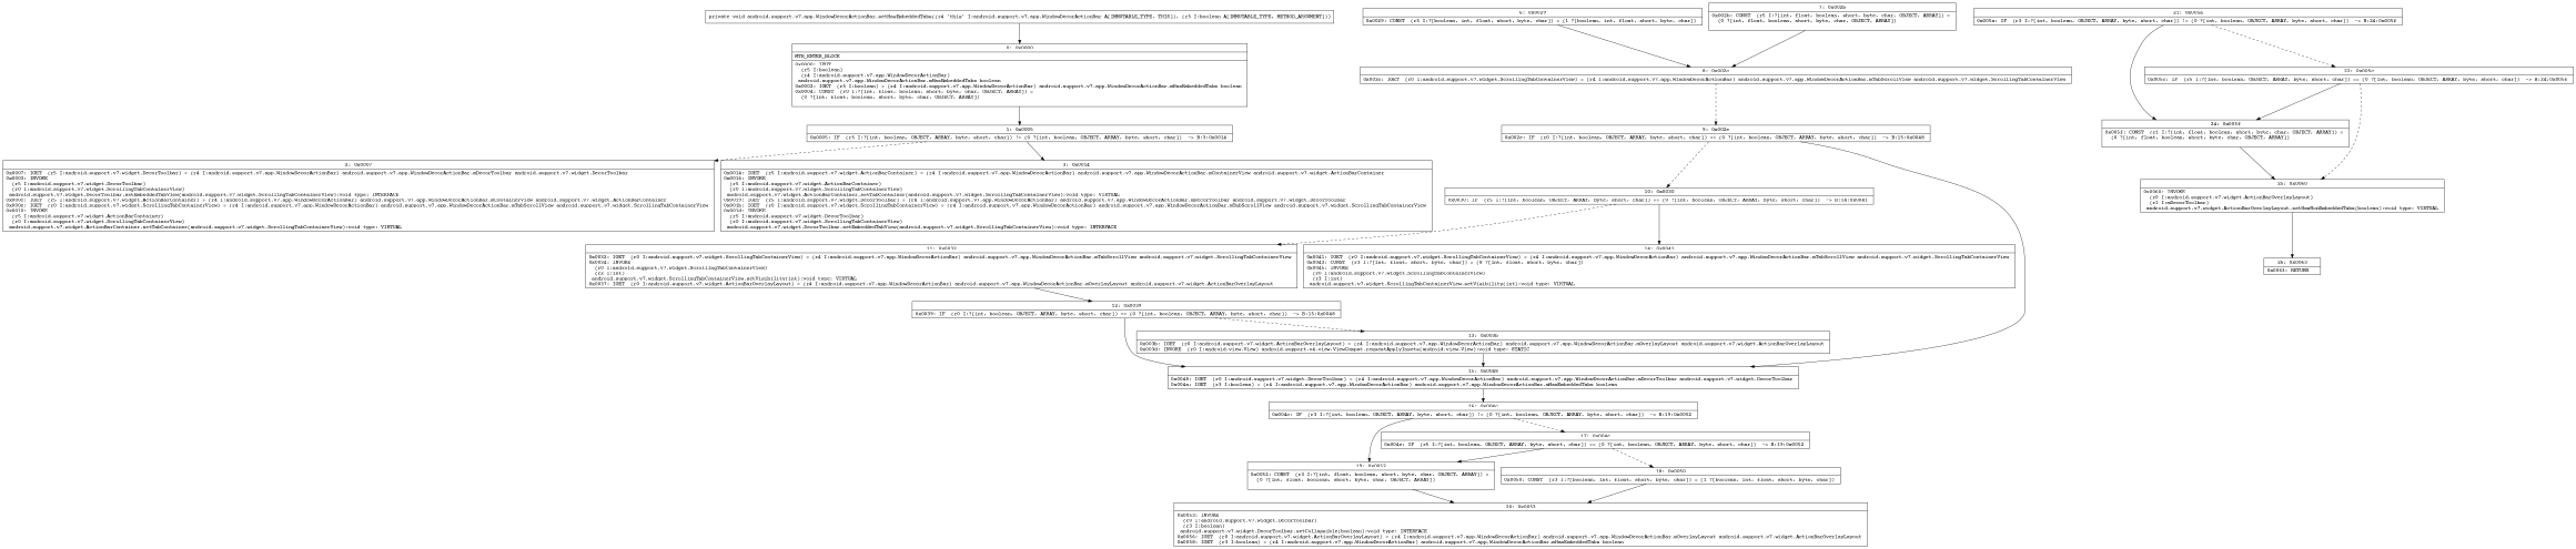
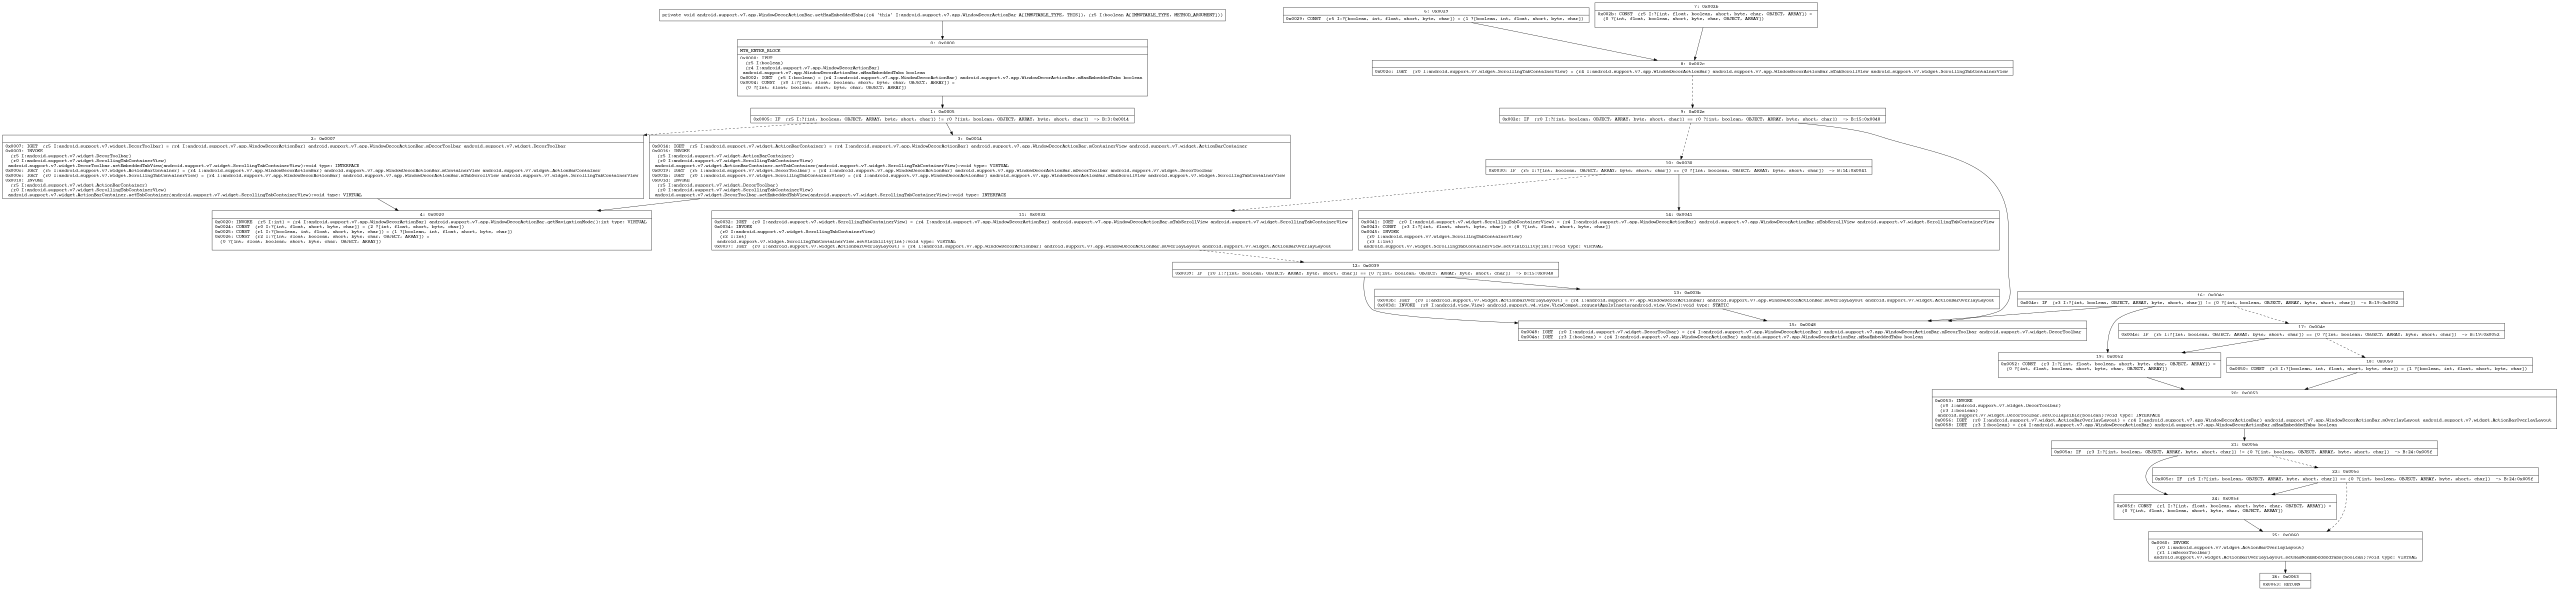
  digraph {
    fontname="Courier Prime"
    node [fontname="Courier Prime" shape=record]
    edge [fontname="Courier Prime"]
    n1 [label="{0\:\ 0x0000|MTH_ENTER_BLOCK\l|0x0000: IPUT  \l  (r5 I:boolean)\l  (r4 I:android.support.v7.app.WindowDecorActionBar)\l android.support.v7.app.WindowDecorActionBar.mHasEmbeddedTabs boolean \l0x0002: IGET  (r5 I:boolean) = (r4 I:android.support.v7.app.WindowDecorActionBar) android.support.v7.app.WindowDecorActionBar.mHasEmbeddedTabs boolean \l0x0004: CONST  (r0 I:?[int, float, boolean, short, byte, char, OBJECT, ARRAY]) = \l  (0 ?[int, float, boolean, short, byte, char, OBJECT, ARRAY])\l \l}"]
    n2 [label="{1\:\ 0x0005|0x0005: IF  (r5 I:?[int, boolean, OBJECT, ARRAY, byte, short, char]) != (0 ?[int, boolean, OBJECT, ARRAY, byte, short, char])  \-\> B:3:0x0014 \l}"]
    n3 [label="{2\:\ 0x0007|0x0007: IGET  (r5 I:android.support.v7.widget.DecorToolbar) = (r4 I:android.support.v7.app.WindowDecorActionBar) android.support.v7.app.WindowDecorActionBar.mDecorToolbar android.support.v7.widget.DecorToolbar \l0x0003: INVOKE  \l  (r5 I:android.support.v7.widget.DecorToolbar)\l  (r0 I:android.support.v7.widget.ScrollingTabContainerView)\l android.support.v7.widget.DecorToolbar.setEmbeddedTabView(android.support.v7.widget.ScrollingTabContainerView):void type: INTERFACE \l0x000c: IGET  (r5 I:android.support.v7.widget.ActionBarContainer) = (r4 I:android.support.v7.app.WindowDecorActionBar) android.support.v7.app.WindowDecorActionBar.mContainerView android.support.v7.widget.ActionBarContainer \l0x000e: IGET  (r0 I:android.support.v7.widget.ScrollingTabContainerView) = (r4 I:android.support.v7.app.WindowDecorActionBar) android.support.v7.app.WindowDecorActionBar.mTabScrollView android.support.v7.widget.ScrollingTabContainerView \l0x0010: INVOKE  \l  (r5 I:android.support.v7.widget.ActionBarContainer)\l  (r0 I:android.support.v7.widget.ScrollingTabContainerView)\l android.support.v7.widget.ActionBarContainer.setTabContainer(android.support.v7.widget.ScrollingTabContainerView):void type: VIRTUAL \l}"]
    n4 [label="{3\:\ 0x0014|0x0014: IGET  (r5 I:android.support.v7.widget.ActionBarContainer) = (r4 I:android.support.v7.app.WindowDecorActionBar) android.support.v7.app.WindowDecorActionBar.mContainerView android.support.v7.widget.ActionBarContainer \l0x0016: INVOKE  \l  (r5 I:android.support.v7.widget.ActionBarContainer)\l  (r0 I:android.support.v7.widget.ScrollingTabContainerView)\l android.support.v7.widget.ActionBarContainer.setTabContainer(android.support.v7.widget.ScrollingTabContainerView):void type: VIRTUAL \l0x0019: IGET  (r5 I:android.support.v7.widget.DecorToolbar) = (r4 I:android.support.v7.app.WindowDecorActionBar) android.support.v7.app.WindowDecorActionBar.mDecorToolbar android.support.v7.widget.DecorToolbar \l0x001b: IGET  (r0 I:android.support.v7.widget.ScrollingTabContainerView) = (r4 I:android.support.v7.app.WindowDecorActionBar) android.support.v7.app.WindowDecorActionBar.mTabScrollView android.support.v7.widget.ScrollingTabContainerView \l0x001d: INVOKE  \l  (r5 I:android.support.v7.widget.DecorToolbar)\l  (r0 I:android.support.v7.widget.ScrollingTabContainerView)\l android.support.v7.widget.DecorToolbar.setEmbeddedTabView(android.support.v7.widget.ScrollingTabContainerView):void type: INTERFACE \l}"]
+   n5 [label="{4\:\ 0x0020|0x0020: INVOKE  (r5 I:int) = (r4 I:android.support.v7.app.WindowDecorActionBar) android.support.v7.app.WindowDecorActionBar.getNavigationMode():int type: VIRTUAL \l0x0024: CONST  (r0 I:?[int, float, short, byte, char]) = (2 ?[int, float, short, byte, char]) \l0x0025: CONST  (r1 I:?[boolean, int, float, short, byte, char]) = (1 ?[boolean, int, float, short, byte, char]) \l0x0026: CONST  (r2 I:?[int, float, boolean, short, byte, char, OBJECT, ARRAY]) = \l  (0 ?[int, float, boolean, short, byte, char, OBJECT, ARRAY])\l \l}"]
    n6 [label="{6\:\ 0x0029|0x0029: CONST  (r5 I:?[boolean, int, float, short, byte, char]) = (1 ?[boolean, int, float, short, byte, char]) \l}"]
    n7 [label="{8\:\ 0x002c|0x002c: IGET  (r0 I:android.support.v7.widget.ScrollingTabContainerView) = (r4 I:android.support.v7.app.WindowDecorActionBar) android.support.v7.app.WindowDecorActionBar.mTabScrollView android.support.v7.widget.ScrollingTabContainerView \l}"]
    n8 [label="{7\:\ 0x002b|0x002b: CONST  (r5 I:?[int, float, boolean, short, byte, char, OBJECT, ARRAY]) = \l  (0 ?[int, float, boolean, short, byte, char, OBJECT, ARRAY])\l \l}"]
    n9 [label="{9\:\ 0x002e|0x002e: IF  (r0 I:?[int, boolean, OBJECT, ARRAY, byte, short, char]) == (0 ?[int, boolean, OBJECT, ARRAY, byte, short, char])  \-\> B:15:0x0048 \l}"]
    n10 [label="{10\:\ 0x0030|0x0030: IF  (r5 I:?[int, boolean, OBJECT, ARRAY, byte, short, char]) == (0 ?[int, boolean, OBJECT, ARRAY, byte, short, char])  \-\> B:14:0x0041 \l}"]
    n11 [label="{15\:\ 0x0048|0x0048: IGET  (r0 I:android.support.v7.widget.DecorToolbar) = (r4 I:android.support.v7.app.WindowDecorActionBar) android.support.v7.app.WindowDecorActionBar.mDecorToolbar android.support.v7.widget.DecorToolbar \l0x004a: IGET  (r3 I:boolean) = (r4 I:android.support.v7.app.WindowDecorActionBar) android.support.v7.app.WindowDecorActionBar.mHasEmbeddedTabs boolean \l}"]
    n12 [label="{11\:\ 0x0032|0x0032: IGET  (r0 I:android.support.v7.widget.ScrollingTabContainerView) = (r4 I:android.support.v7.app.WindowDecorActionBar) android.support.v7.app.WindowDecorActionBar.mTabScrollView android.support.v7.widget.ScrollingTabContainerView \l0x0034: INVOKE  \l  (r0 I:android.support.v7.widget.ScrollingTabContainerView)\l  (r2 I:int)\l android.support.v7.widget.ScrollingTabContainerView.setVisibility(int):void type: VIRTUAL \l0x0037: IGET  (r0 I:android.support.v7.widget.ActionBarOverlayLayout) = (r4 I:android.support.v7.app.WindowDecorActionBar) android.support.v7.app.WindowDecorActionBar.mOverlayLayout android.support.v7.widget.ActionBarOverlayLayout \l}"]
    n13 [label="{14\:\ 0x0041|0x0041: IGET  (r0 I:android.support.v7.widget.ScrollingTabContainerView) = (r4 I:android.support.v7.app.WindowDecorActionBar) android.support.v7.app.WindowDecorActionBar.mTabScrollView android.support.v7.widget.ScrollingTabContainerView \l0x0043: CONST  (r3 I:?[int, float, short, byte, char]) = (8 ?[int, float, short, byte, char]) \l0x0045: INVOKE  \l  (r0 I:android.support.v7.widget.ScrollingTabContainerView)\l  (r3 I:int)\l android.support.v7.widget.ScrollingTabContainerView.setVisibility(int):void type: VIRTUAL \l}"]
    n14 [label="{16\:\ 0x004c|0x004c: IF  (r3 I:?[int, boolean, OBJECT, ARRAY, byte, short, char]) != (0 ?[int, boolean, OBJECT, ARRAY, byte, short, char])  \-\> B:19:0x0052 \l}"]
    n15 [label="{12\:\ 0x0039|0x0039: IF  (r0 I:?[int, boolean, OBJECT, ARRAY, byte, short, char]) == (0 ?[int, boolean, OBJECT, ARRAY, byte, short, char])  \-\> B:15:0x0048 \l}"]
    n16 [label="{13\:\ 0x003b|0x003b: IGET  (r0 I:android.support.v7.widget.ActionBarOverlayLayout) = (r4 I:android.support.v7.app.WindowDecorActionBar) android.support.v7.app.WindowDecorActionBar.mOverlayLayout android.support.v7.widget.ActionBarOverlayLayout \l0x003d: INVOKE  (r0 I:android.view.View) android.support.v4.view.ViewCompat.requestApplyInsets(android.view.View):void type: STATIC \l}"]
    n17 [label="{17\:\ 0x004e|0x004e: IF  (r5 I:?[int, boolean, OBJECT, ARRAY, byte, short, char]) == (0 ?[int, boolean, OBJECT, ARRAY, byte, short, char])  \-\> B:19:0x0052 \l}"]
    n18 [label="{19\:\ 0x0052|0x0052: CONST  (r3 I:?[int, float, boolean, short, byte, char, OBJECT, ARRAY]) = \l  (0 ?[int, float, boolean, short, byte, char, OBJECT, ARRAY])\l \l}"]
    n19 [label="{18\:\ 0x0050|0x0050: CONST  (r3 I:?[boolean, int, float, short, byte, char]) = (1 ?[boolean, int, float, short, byte, char]) \l}"]
    n20 [label="{20\:\ 0x0053|0x0053: INVOKE  \l  (r0 I:android.support.v7.widget.DecorToolbar)\l  (r3 I:boolean)\l android.support.v7.widget.DecorToolbar.setCollapsible(boolean):void type: INTERFACE \l0x0056: IGET  (r0 I:android.support.v7.widget.ActionBarOverlayLayout) = (r4 I:android.support.v7.app.WindowDecorActionBar) android.support.v7.app.WindowDecorActionBar.mOverlayLayout android.support.v7.widget.ActionBarOverlayLayout \l0x0058: IGET  (r3 I:boolean) = (r4 I:android.support.v7.app.WindowDecorActionBar) android.support.v7.app.WindowDecorActionBar.mHasEmbeddedTabs boolean \l}"]
    n21 [label="{21\:\ 0x005a|0x005a: IF  (r3 I:?[int, boolean, OBJECT, ARRAY, byte, short, char]) != (0 ?[int, boolean, OBJECT, ARRAY, byte, short, char])  \-\> B:24:0x005f \l}"]
    n22 [label="{22\:\ 0x005c|0x005c: IF  (r5 I:?[int, boolean, OBJECT, ARRAY, byte, short, char]) == (0 ?[int, boolean, OBJECT, ARRAY, byte, short, char])  \-\> B:24:0x005f \l}"]
    n23 [label="{24\:\ 0x005f|0x005f: CONST  (r1 I:?[int, float, boolean, short, byte, char, OBJECT, ARRAY]) = \l  (0 ?[int, float, boolean, short, byte, char, OBJECT, ARRAY])\l \l}"]
    n24 [label="{25\:\ 0x0060|0x0060: INVOKE  \l  (r0 I:android.support.v7.widget.ActionBarOverlayLayout)\l  (r1 I:mDecorToolbar)\l android.support.v7.widget.ActionBarOverlayLayout.setHasNonEmbeddedTabs(boolean):void type: VIRTUAL \l}"]
    n25 [label="{26\:\ 0x0063|0x0063: RETURN   \l}"]
    n26 [label="{private void android.support.v7.app.WindowDecorActionBar.setHasEmbeddedTabs((r4 'this' I:android.support.v7.app.WindowDecorActionBar A[IMMUTABLE_TYPE, THIS]), (r5 I:boolean A[IMMUTABLE_TYPE, METHOD_ARGUMENT])) }"]
    n1 -> n2
    n2 -> n3 [style=dashed]
    n2 -> n4
+   n3 -> n5
+   n4 -> n5
    n6 -> n7
    n7 -> n9 [style=dashed]
    n8 -> n7
    n9 -> n10 [style=dashed]
    n9 -> n11
    n10 -> n12 [style=dashed]
    n10 -> n13
-   n11 -> n14
-   n12 -> n15
+   n14 -> n11
+   n12 -> n15 [style=dashed]
    n14 -> n17 [style=dashed]
    n14 -> n18
    n15 -> n11
-   n15 -> n16 [style=dashed]
+   n15 -> n16 [style=solid]
    n16 -> n11
    n17 -> n18
    n17 -> n19 [style=dashed]
    n18 -> n20
    n19 -> n20
+   n20 -> n21
    n21 -> n22 [style=dashed]
    n21 -> n23
    n22 -> n23
    n22 -> n24 [style=dashed]
    n23 -> n24
    n24 -> n25
    n26 -> n1
  }
